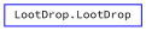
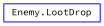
  digraph {
    rankdir=LR
    fontname="Source Code Pro"
-   n1 [color=blue fillcolor=white fontname="Source Code Pro" fontsize=10 height=0.2 label="LootDrop.LootDrop" shape=box style=filled width=0.4]
+   n1 [color=blue fillcolor=white fontname="Source Code Pro" fontsize=10 height=0.2 label="Enemy.LootDrop" shape=box style=filled width=0.4]
  }
